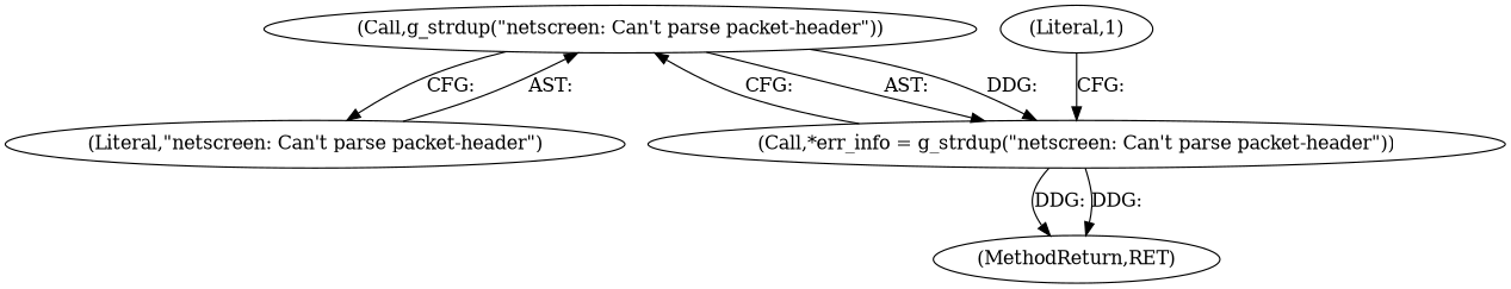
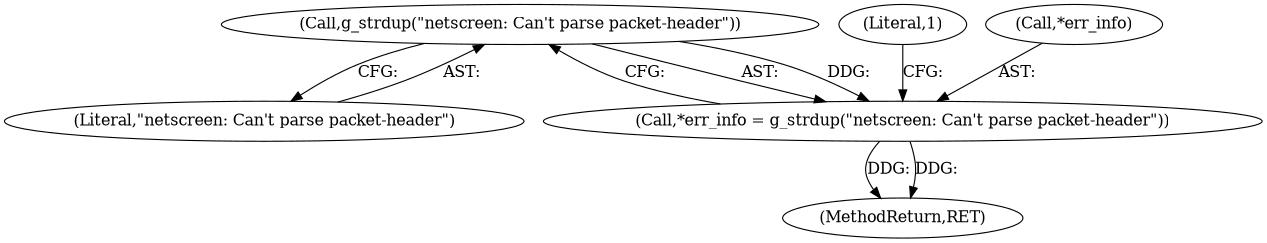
  digraph {
    n1 [label="(Call,g_strdup(\"netscreen: Can't parse packet-header\"))"]
    n2 [label="(Call,*err_info = g_strdup(\"netscreen: Can't parse packet-header\"))"]
    n3 [label="(Literal,\"netscreen: Can't parse packet-header\")"]
    n4 [label="(MethodReturn,RET)"]
    n5 [label="(Literal,1)"]
+   n6 [label="(Call,*err_info)"]
    n1 -> n2 [label="AST: "]
    n1 -> n2 [label="DDG: "]
    n1 -> n3 [label="CFG: "]
    n2 -> n1 [label="CFG: "]
    n2 -> n4 [label="DDG: "]
    n2 -> n4 [label="DDG: "]
    n3 -> n1 [label="AST: "]
    n5 -> n2 [label="CFG: "]
+   n6 -> n2 [label="AST: "]
  }
